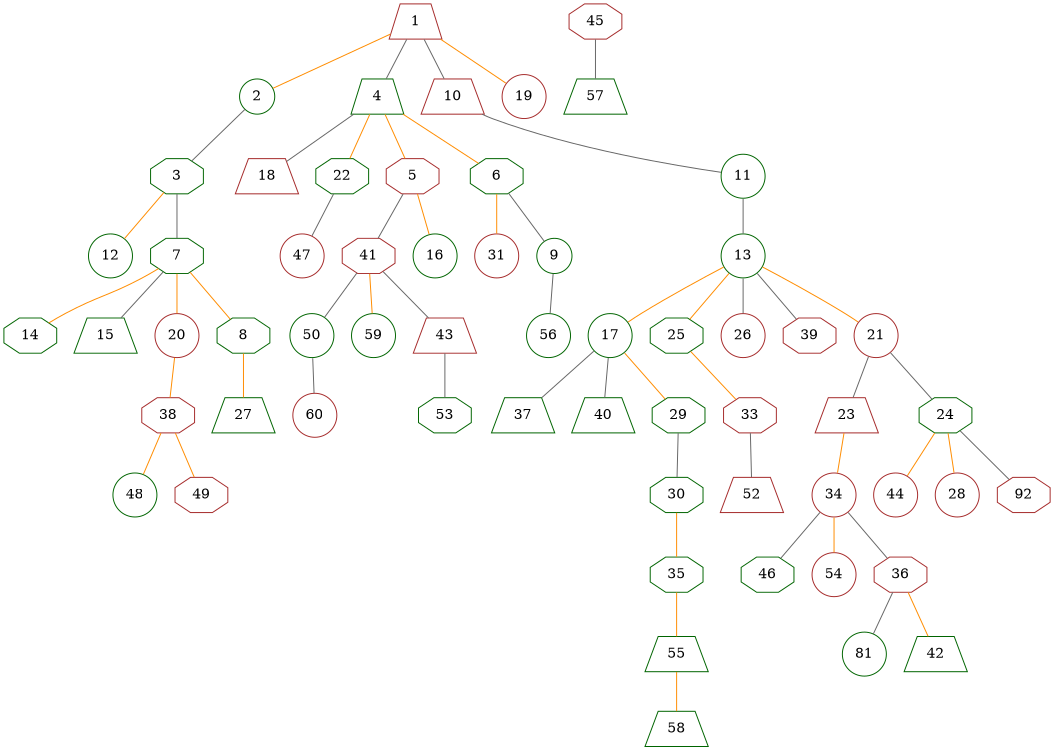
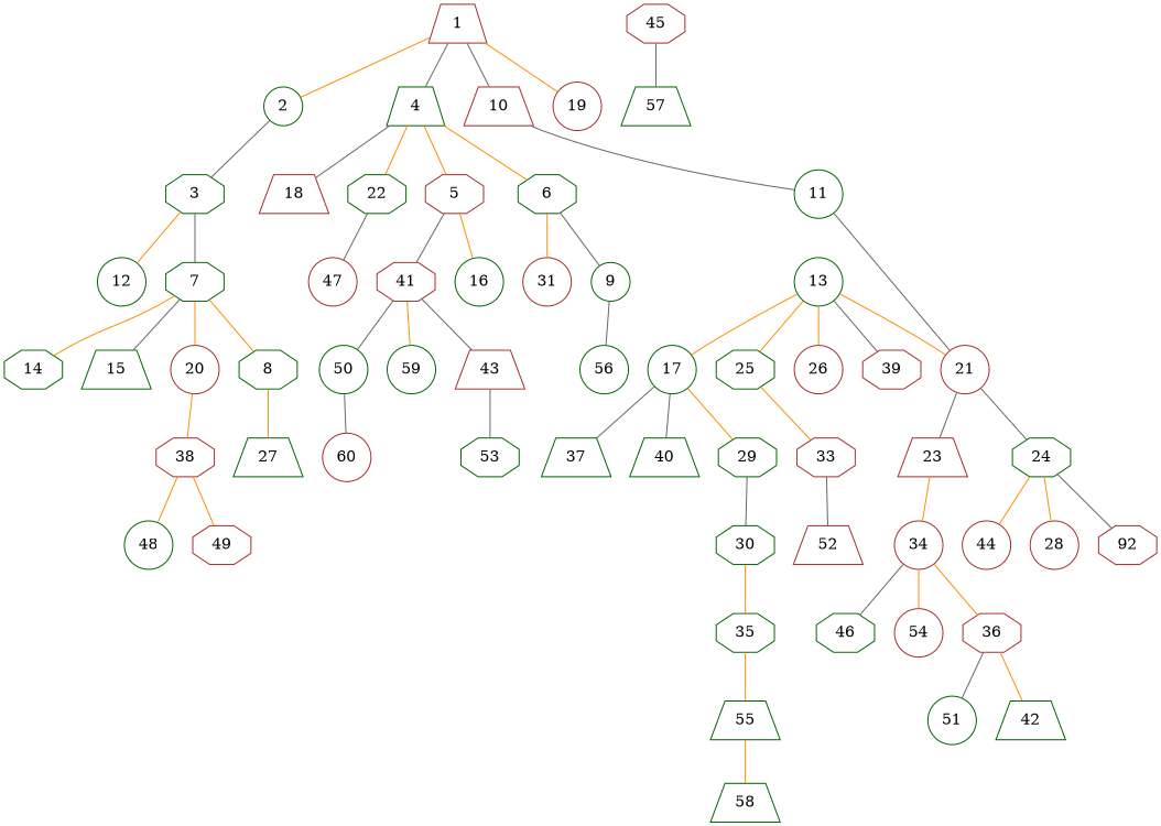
  graph {
    node [color=darkgreen shape=circle]
    edge [color=darkorange]
    1 [color=brown shape=trapezium]
    2
    4 [shape=trapezium]
    10 [color=brown shape=trapezium]
    19 [color=brown]
    3 [shape=octagon]
    5 [color=brown shape=octagon]
    6 [shape=octagon]
    18 [color=brown shape=trapezium]
    22 [shape=octagon]
    11
    7 [shape=octagon]
    12
    16
    41 [color=brown shape=octagon]
    9
    31 [color=brown]
    47 [color=brown]
    13
    8 [shape=octagon]
    14 [shape=octagon]
    15 [shape=trapezium]
    20 [color=brown]
    27 [shape=trapezium]
    38 [color=brown shape=octagon]
    43 [color=brown shape=trapezium]
    50
    59
    56
    53 [shape=octagon]
    60 [color=brown]
    48
    49 [color=brown shape=octagon]
    17
    21 [color=brown]
    25 [shape=octagon]
    26 [color=brown]
    39 [color=brown shape=octagon]
    29 [shape=octagon]
    37 [shape=trapezium]
    40 [shape=trapezium]
    23 [color=brown shape=trapezium]
    24 [shape=octagon]
    33 [color=brown shape=octagon]
    30 [shape=octagon]
    34 [color=brown]
    28 [color=brown]
    n48 [color=brown label=92 shape=octagon]
    44 [color=brown]
    52 [color=brown shape=trapezium]
    35 [shape=octagon]
    36 [color=brown shape=octagon]
    46 [shape=octagon]
    54 [color=brown]
    42 [shape=trapezium]
-   51 [label=81]
+   51
    55 [shape=trapezium]
    45 [color=brown shape=octagon]
    57 [shape=trapezium]
    58 [shape=trapezium]
    1 -- 2
    1 -- 4 [color=gray40]
    1 -- 10 [color=gray40]
    1 -- 19
    2 -- 3 [color=gray40]
    4 -- 5
    4 -- 6
    4 -- 18 [color=gray40]
    4 -- 22
    10 -- 11 [color=gray40]
    3 -- 7 [color=gray40]
    3 -- 12
    5 -- 16
    5 -- 41 [color=gray40]
    6 -- 9 [color=gray40]
    6 -- 31
    22 -- 47 [color=gray40]
-   11 -- 13 [color=gray40]
+   11 -- 21 [color=gray40]
    7 -- 8
    7 -- 14
    7 -- 15 [color=gray40]
    7 -- 20
    41 -- 43 [color=gray40]
    41 -- 50 [color=gray40]
    41 -- 59
    9 -- 56 [color=gray40]
    13 -- 17
    13 -- 21
    13 -- 25
-   13 -- 26 [color=gray40]
+   13 -- 26
    13 -- 39 [color=gray40]
    8 -- 27
    20 -- 38
    38 -- 48
    38 -- 49
    43 -- 53 [color=gray40]
    50 -- 60 [color=gray40]
    17 -- 29
    17 -- 37 [color=gray40]
    17 -- 40 [color=gray40]
    21 -- 23 [color=gray40]
    21 -- 24 [color=gray40]
    25 -- 33
    29 -- 30 [color=gray40]
    23 -- 34
    24 -- 28
    24 -- n48 [color=gray40]
    24 -- 44
    33 -- 52 [color=gray40]
    30 -- 35
-   34 -- 36 [color=gray40]
+   34 -- 36
    34 -- 46 [color=gray40]
    34 -- 54
    35 -- 55
    36 -- 42
    36 -- 51 [color=gray40]
    55 -- 58
    45 -- 57 [color=gray40]
  }
